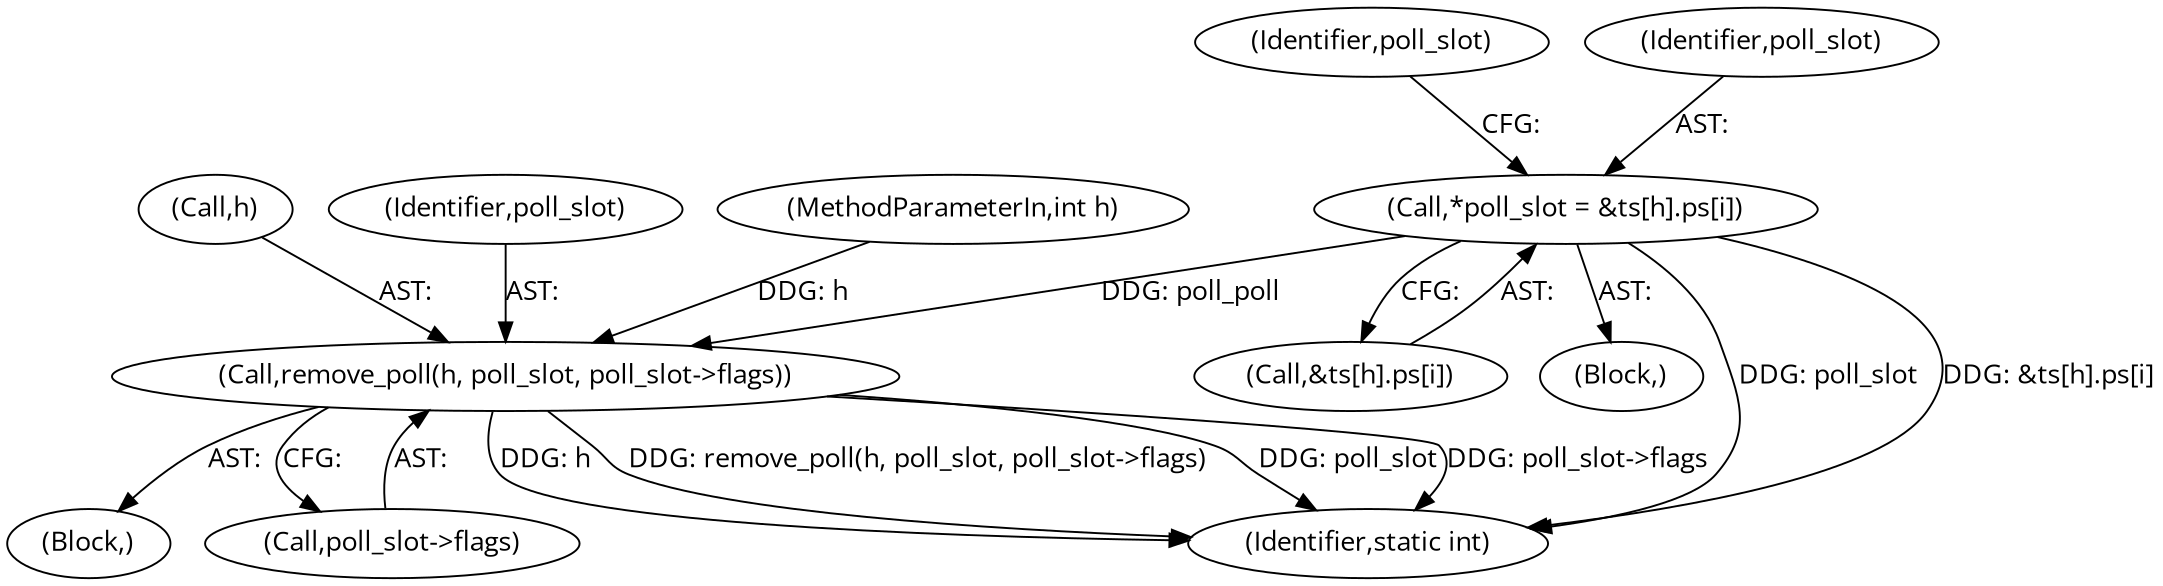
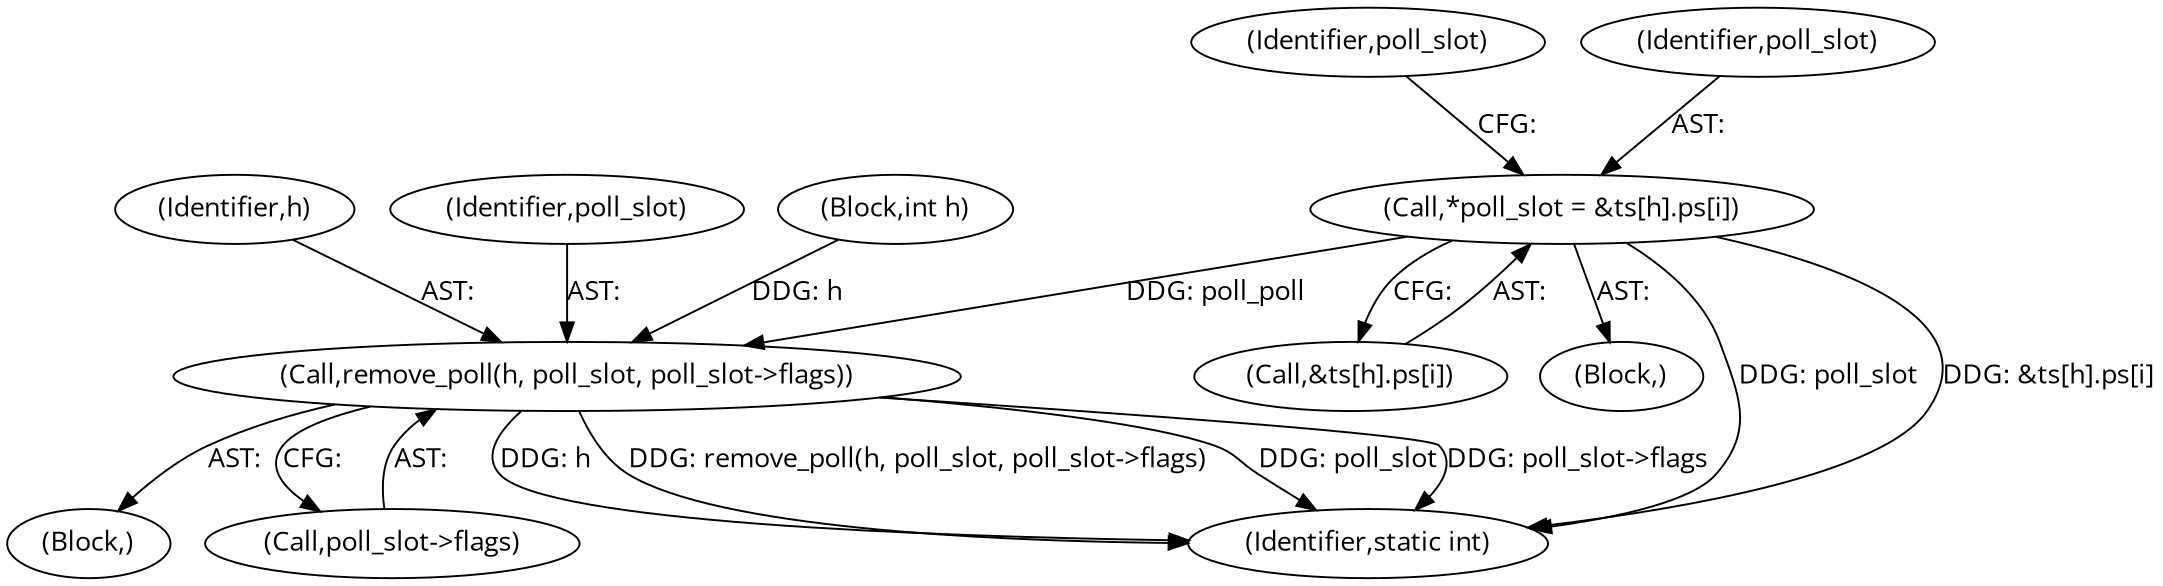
  digraph {
    fontname="Open Sans"
    node [fontname="Open Sans"]
    edge [fontname="Open Sans"]
    n1 [label="(Call,*poll_slot = &ts[h].ps[i])"]
    n2 [label="(Call,remove_poll(h, poll_slot, poll_slot->flags))"]
    n3 [label="(Identifier,static int)"]
    n4 [label="(Call,&ts[h].ps[i])"]
    n5 [label="(Block,)"]
    n6 [label="(Block,)"]
    n7 [label="(Call,poll_slot->flags)"]
-   n8 [label="(Call,h)"]
+   n8 [label="(Identifier,h)"]
    n9 [label="(Identifier,poll_slot)"]
    n10 [label="(Identifier,poll_slot)"]
-   n11 [label="(MethodParameterIn,int h)"]
+   n11 [label="(Block,int h)"]
    n12 [label="(Identifier,poll_slot)"]
    n1 -> n2 [label="DDG: poll_poll"]
    n1 -> n3 [label="DDG: poll_slot"]
    n1 -> n3 [label="DDG: &ts[h].ps[i]"]
    n1 -> n4 [label="CFG: "]
    n1 -> n5 [label="AST: "]
    n2 -> n3 [label="DDG: poll_slot"]
    n2 -> n3 [label="DDG: poll_slot->flags"]
    n2 -> n3 [label="DDG: h"]
    n2 -> n3 [label="DDG: remove_poll(h, poll_slot, poll_slot->flags)"]
    n2 -> n6 [label="AST: "]
    n2 -> n7 [label="CFG: "]
    n4 -> n1 [label="AST: "]
    n7 -> n2 [label="AST: "]
    n8 -> n2 [label="AST: "]
    n9 -> n2 [label="AST: "]
    n10 -> n1 [label="CFG: "]
    n11 -> n2 [label="DDG: h"]
    n12 -> n1 [label="AST: "]
  }
